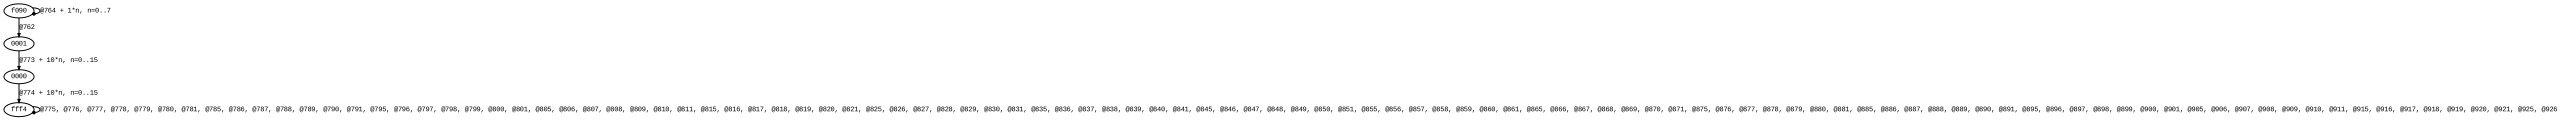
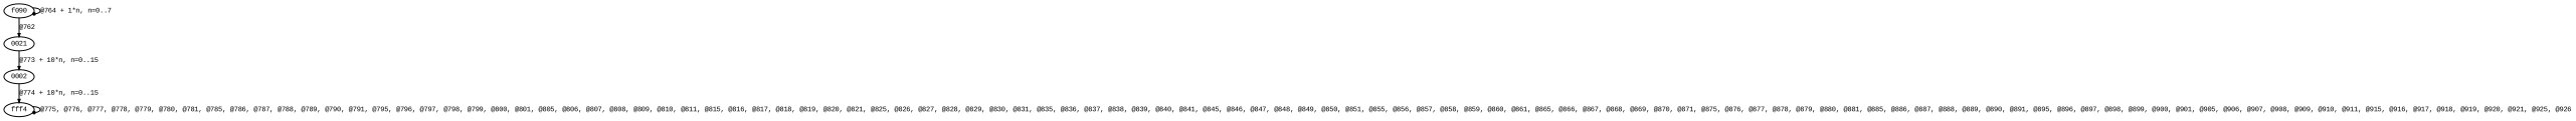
  digraph {
    fontname="Liberation Mono"
    node [fillcolor=white fontname="Liberation Mono" fontsize=20 penwidth=3 shape=oval style="rounded,filled"]
    edge [arrowhead=normal arrowsize=1 color=black fontname="Liberation Mono" fontsize=20 penwidth=3 style=bold]
    f090
-   0001
-   0000
+   0001 [label=0021]
+   0000 [label=0002]
    fff4
    f090 -> f090 [arrowhead=dot label="@764 + 1*n, n=0..7"]
    f090 -> 0001 [label="@762"]
    0001 -> 0000 [label="@773 + 10*n, n=0..15"]
    0000 -> fff4 [label="@774 + 10*n, n=0..15"]
    fff4 -> fff4 [arrowhead=dot label="@775, @776, @777, @778, @779, @780, @781, @785, @786, @787, @788, @789, @790, @791, @795, @796, @797, @798, @799, @800, @801, @805, @806, @807, @808, @809, @810, @811, @815, @816, @817, @818, @819, @820, @821, @825, @826, @827, @828, @829, @830, @831, @835, @836, @837, @838, @839, @840, @841, @845, @846, @847, @848, @849, @850, @851, @855, @856, @857, @858, @859, @860, @861, @865, @866, @867, @868, @869, @870, @871, @875, @876, @877, @878, @879, @880, @881, @885, @886, @887, @888, @889, @890, @891, @895, @896, @897, @898, @899, @900, @901, @905, @906, @907, @908, @909, @910, @911, @915, @916, @917, @918, @919, @920, @921, @925, @926"]
  }
